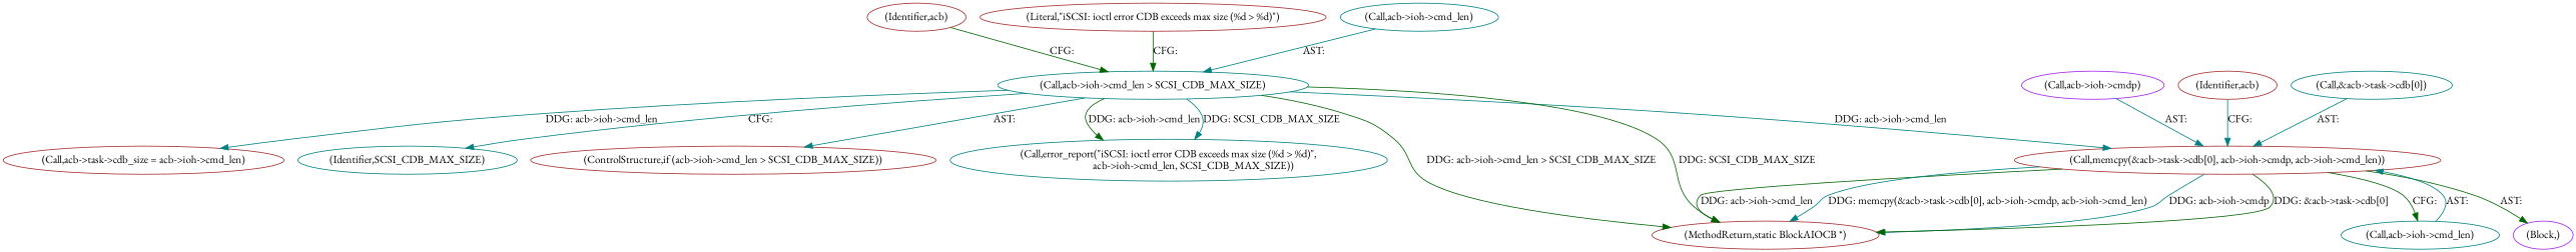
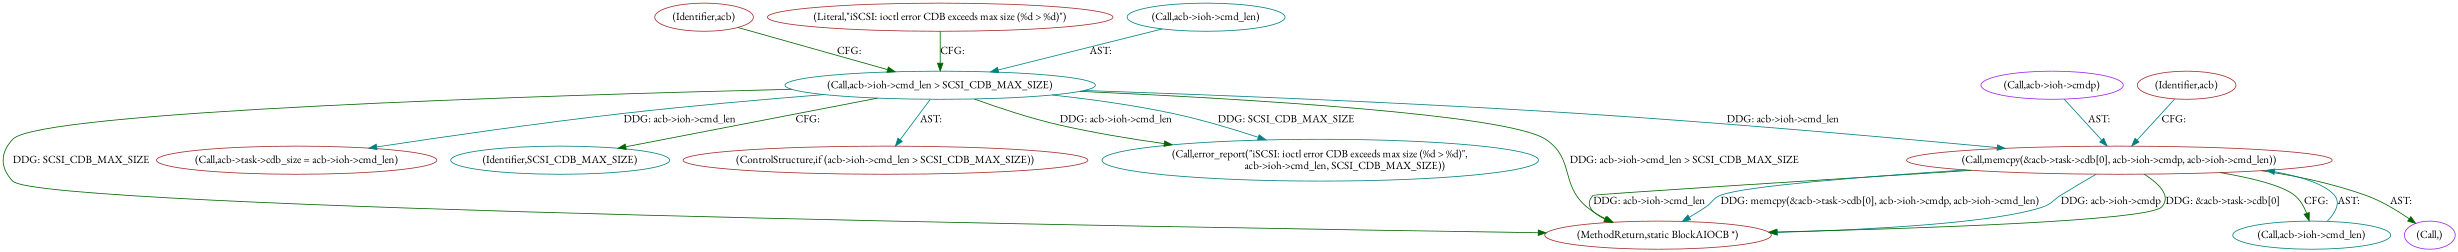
  digraph {
    fontname="EB Garamond"
    node [color=brown fontname="EB Garamond"]
    edge [color=teal fontname="EB Garamond"]
    n1 [label="(Call,memcpy(&acb->task->cdb[0], acb->ioh->cmdp, acb->ioh->cmd_len))"]
    n2 [label="(MethodReturn,static BlockAIOCB *)"]
    n3 [color=teal label="(Call,acb->ioh->cmd_len)"]
-   n4 [color=purple label="(Block,)"]
+   n4 [color=purple label="(Call,)"]
    n5 [color=teal label="(Call,acb->ioh->cmd_len > SCSI_CDB_MAX_SIZE)"]
    n6 [label="(Call,acb->task->cdb_size = acb->ioh->cmd_len)"]
    n7 [color=teal label="(Identifier,SCSI_CDB_MAX_SIZE)"]
    n8 [label="(ControlStructure,if (acb->ioh->cmd_len > SCSI_CDB_MAX_SIZE))"]
    n9 [color=teal label="(Call,error_report(\"iSCSI: ioctl error CDB exceeds max size (%d > %d)\",\n                     acb->ioh->cmd_len, SCSI_CDB_MAX_SIZE))"]
    n10 [color=purple label="(Call,acb->ioh->cmdp)"]
    n11 [label="(Identifier,acb)"]
    n12 [label="(Literal,\"iSCSI: ioctl error CDB exceeds max size (%d > %d)\")"]
    n13 [label="(Identifier,acb)"]
-   n14 [color=teal label="(Call,&acb->task->cdb[0])"]
    n15 [color=teal label="(Call,acb->ioh->cmd_len)"]
    n1 -> n2 [label="DDG: acb->ioh->cmdp"]
    n1 -> n2 [color=darkgreen label="DDG: &acb->task->cdb[0]"]
    n1 -> n2 [color=darkgreen label="DDG: acb->ioh->cmd_len"]
    n1 -> n2 [label="DDG: memcpy(&acb->task->cdb[0], acb->ioh->cmdp, acb->ioh->cmd_len)"]
    n1 -> n3 [color=darkgreen label="CFG: "]
    n1 -> n4 [color=darkgreen label="AST: "]
    n3 -> n1 [label="AST: "]
    n5 -> n1 [label="DDG: acb->ioh->cmd_len"]
    n5 -> n2 [color=darkgreen label="DDG: acb->ioh->cmd_len > SCSI_CDB_MAX_SIZE"]
    n5 -> n2 [color=darkgreen label="DDG: SCSI_CDB_MAX_SIZE"]
    n5 -> n6 [label="DDG: acb->ioh->cmd_len"]
-   n5 -> n7 [label="CFG: "]
+   n5 -> n7 [color=darkgreen label="CFG: "]
    n5 -> n8 [label="AST: "]
    n5 -> n9 [color=darkgreen label="DDG: acb->ioh->cmd_len"]
    n5 -> n9 [label="DDG: SCSI_CDB_MAX_SIZE"]
    n10 -> n1 [label="AST: "]
    n11 -> n5 [color=darkgreen label="CFG: "]
    n12 -> n5 [color=darkgreen label="CFG: "]
    n13 -> n1 [label="CFG: "]
-   n14 -> n1 [label="AST: "]
    n15 -> n5 [label="AST: "]
  }
